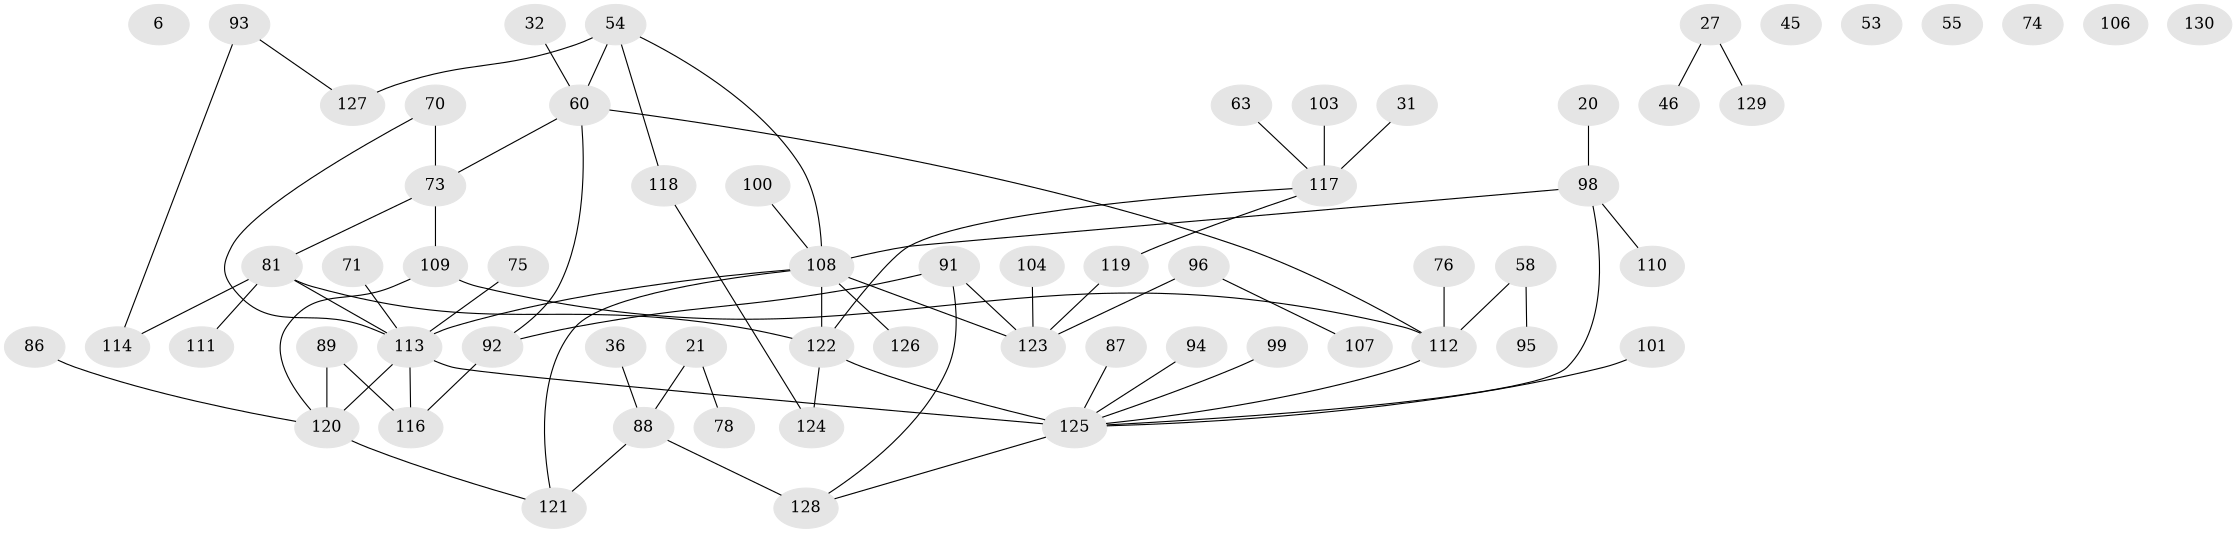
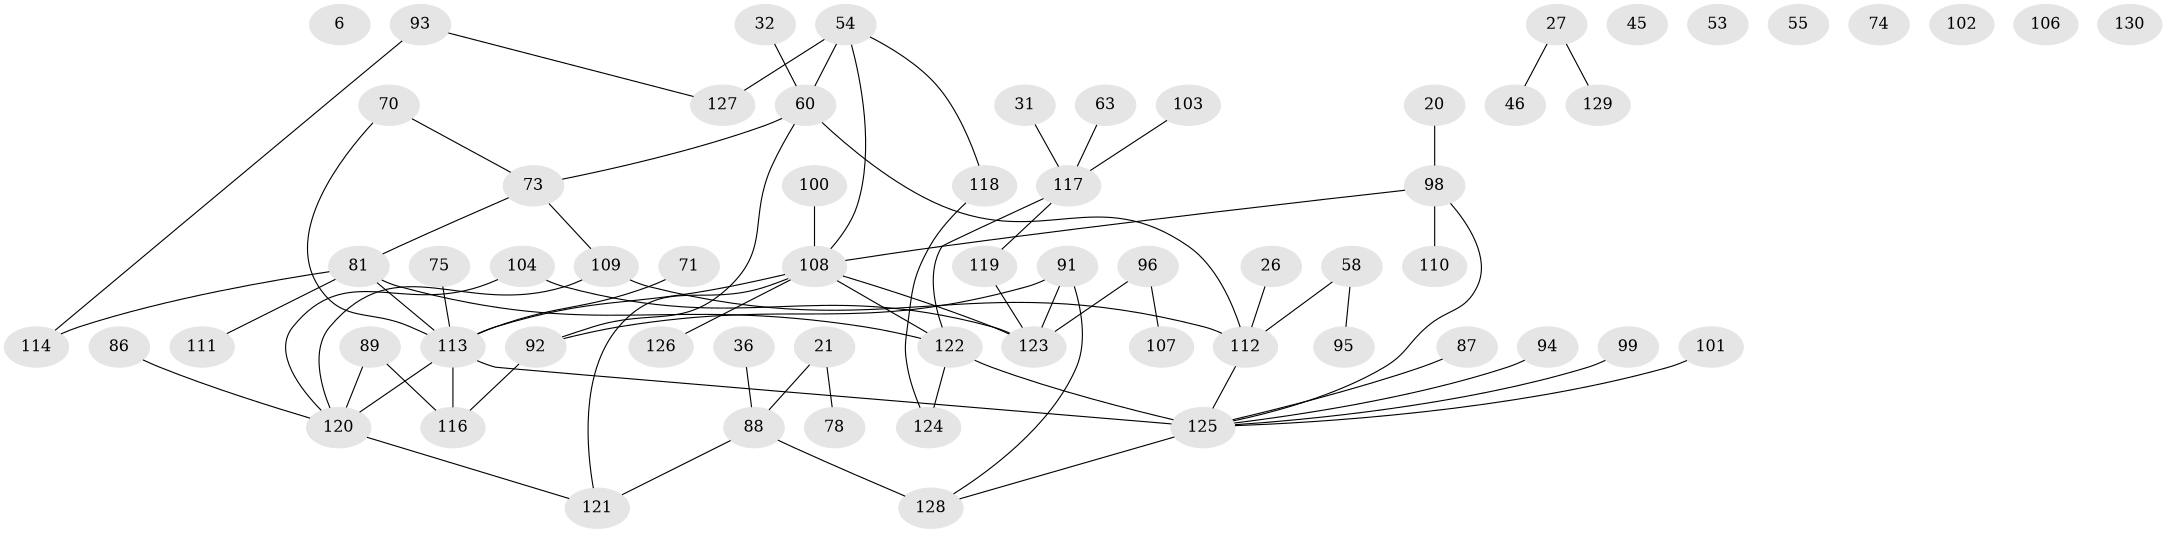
  graph {
    node [color=gray90 style=filled]
    6
    20
    98
    108 [super="+72+64"]
    125 [super="+29+42+85+105+90"]
    110
    21
    78
    88 [super="+10"]
    121
    128
-   26 [label=76]
+   26
    112
    27
    46
    129
    31
    117
    122 [super="+115+84"]
    119
    32
    60
    73 [super="+37+66+16"]
    92
    36
    45
    53
    54 [super="+18"]
    118
    127 [super="+22+35"]
    113 [super="+61+80"]
    123 [super="+48"]
    126
    124
    55
    58 [super="+44"]
    95
    81 [super="+40+50"]
    109 [super="+65+79"]
    116 [super="+8"]
    63
    70
    120 [super="+19+23+28"]
    71
    111
    114
    74
    75
    86
    87
    89 [super="+77"]
    91 [super="+82"]
    93 [super="+83"]
    94
    96 [super="+69"]
    107
    99
    100
    101
+   102
    103
    104
    106
    130
    20 -- 98
    98 -- 108
    98 -- 125
    98 -- 110
    108 -- 121
    108 -- 122 [weight=3]
    108 -- 113 [weight=2]
    108 -- 123
    108 -- 126
    125 -- 128
    21 -- 78
    21 -- 88
    88 -- 121
    88 -- 128 [weight=2]
    26 -- 112
    112 -- 125
    27 -- 46
    27 -- 129
    31 -- 117
    117 -- 122
    117 -- 119
    122 -- 125 [weight=2]
    122 -- 124
    119 -- 123
    32 -- 60
    60 -- 112
    60 -- 73
    60 -- 92
    73 -- 81
    73 -- 109
    92 -- 116
    36 -- 88
    54 -- 108
    54 -- 60
    54 -- 118
    54 -- 127 [weight=2]
    118 -- 124
    113 -- 125 [weight=3]
    113 -- 116
    113 -- 120
    58 -- 112
    58 -- 95
    81 -- 122
    81 -- 113
    81 -- 111
    81 -- 114
    109 -- 112
    109 -- 120
    63 -- 117
    70 -- 73
    70 -- 113
    120 -- 121
    71 -- 113
    75 -- 113 [weight=3]
    86 -- 120
    87 -- 125
    89 -- 116
    89 -- 120
    91 -- 128
    91 -- 92
    91 -- 123
    93 -- 127
    93 -- 114
    94 -- 125
    96 -- 123
    96 -- 107
    99 -- 125
    100 -- 108
    101 -- 125
    103 -- 117
    104 -- 123
+   104 -- 120
  }
